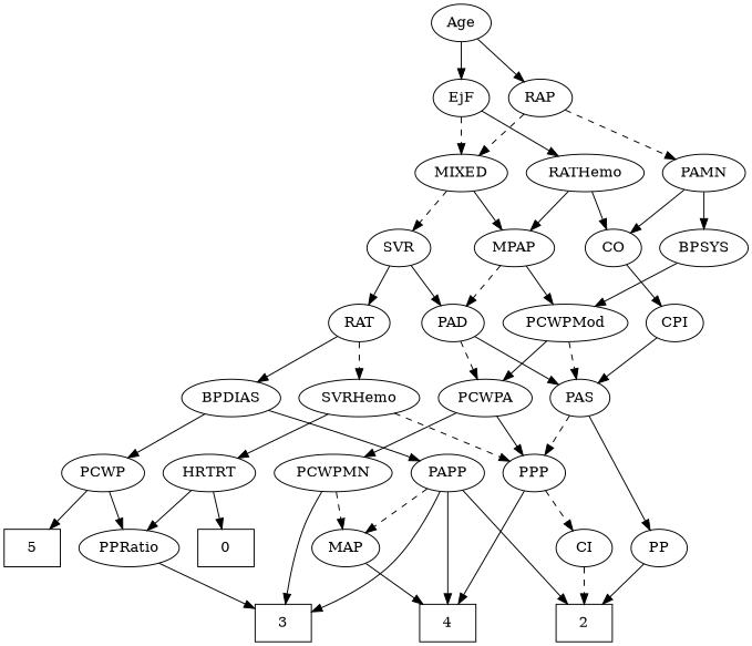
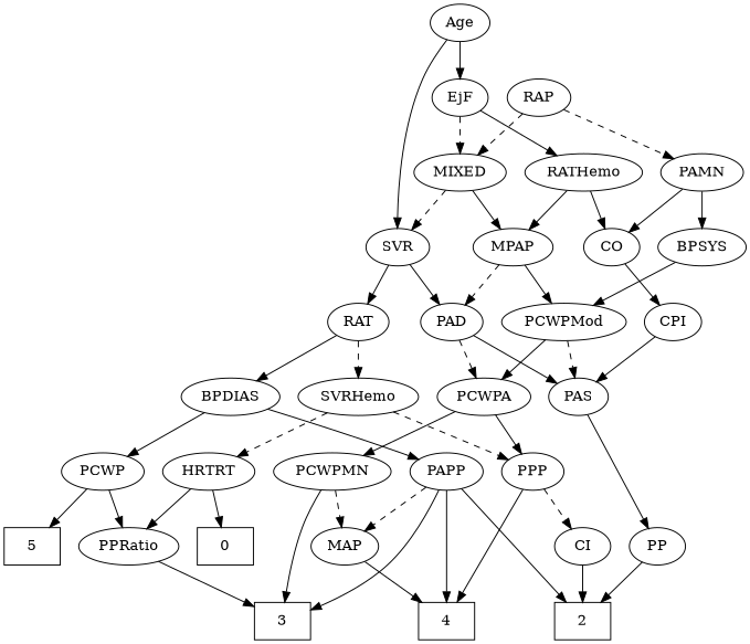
  strict digraph {
    edge [style=solid]
    n1 [height=0.5 label=0 shape=box width=0.75]
    2 [height=0.5 shape=box width=0.75]
    3 [height=0.5 shape=box width=0.75]
    4 [height=0.5 shape=box width=0.75]
    5 [height=0.5 shape=box width=0.75]
    Age [height=0.5 width=0.75]
    EjF [height=0.5 width=0.75]
    RAP [height=0.5 width=0.77632]
    MIXED [height=0.5 width=1.1193]
    RATHemo [height=0.5 width=1.3721]
    PAMN [height=0.5 width=1.011]
    MPAP [height=0.5 width=0.97491]
    SVR [height=0.5 width=0.77632]
    CO [height=0.5 width=0.75]
    BPSYS [height=0.5 width=1.0471]
    PAD [height=0.5 width=0.79437]
    PCWPMod [height=0.5 width=1.4443]
    RAT [height=0.5 width=0.75827]
    CPI [height=0.5 width=0.75]
    PAS [height=0.5 width=0.75]
    PCWPA [height=0.5 width=1.1555]
    SVRHemo [height=0.5 width=1.3902]
    BPDIAS [height=0.5 width=1.1735]
    PP [height=0.5 width=0.75]
    PPP [height=0.5 width=0.75]
    PCWPMN [height=0.5 width=1.3902]
    CI [height=0.5 width=0.75]
    MAP [height=0.5 width=0.84854]
    HRTRT [height=0.5 width=1.1013]
    PCWP [height=0.5 width=0.97491]
    PAPP [height=0.5 width=0.88464]
    PPRatio [height=0.5 width=1.1013]
    Age -> EjF
-   Age -> RAP
+   Age -> SVR
    EjF -> MIXED [style=dashed]
    EjF -> RATHemo
    RAP -> MIXED [style=dashed]
    RAP -> PAMN [style=dashed]
    MIXED -> MPAP
    MIXED -> SVR [style=dashed]
    RATHemo -> MPAP
    RATHemo -> CO
    PAMN -> CO
    PAMN -> BPSYS
    MPAP -> PAD [style=dashed]
    MPAP -> PCWPMod
    SVR -> PAD
    SVR -> RAT
    CO -> CPI
    BPSYS -> PCWPMod
    PAD -> PAS
    PAD -> PCWPA [style=dashed]
    PCWPMod -> PAS [style=dashed]
    PCWPMod -> PCWPA
    RAT -> SVRHemo [style=dashed]
    RAT -> BPDIAS
    CPI -> PAS
    PAS -> PP
-   PAS -> PPP [style=dashed]
    PCWPA -> PPP
    PCWPA -> PCWPMN
    SVRHemo -> PPP [style=dashed]
-   SVRHemo -> HRTRT
+   SVRHemo -> HRTRT [style=dashed]
    BPDIAS -> PCWP
    BPDIAS -> PAPP
    PP -> 2
    PPP -> 4
    PPP -> CI [style=dashed]
    PCWPMN -> 3
    PCWPMN -> MAP [style=dashed]
-   CI -> 2 [style=dashed]
+   CI -> 2
    MAP -> 4
    HRTRT -> n1
    HRTRT -> PPRatio
    PCWP -> 5
    PCWP -> PPRatio
    PAPP -> 2
    PAPP -> 3
    PAPP -> 4
    PAPP -> MAP [style=dashed]
    PPRatio -> 3
  }
